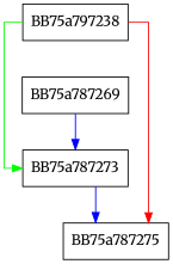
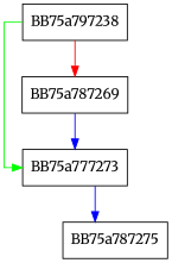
  digraph {
    fontname=Merriweather
    splines=ortho
    node [fontname=Merriweather shape=box]
    edge [color=blue fontname=Merriweather]
    n1 [label=BB75a797238]
-   BB75a787273
+   BB75a787273 [label=BB75a777273]
    BB75a787269
    BB75a787275
    n1 -> BB75a787273 [color=green]
-   n1 -> BB75a787275 [color=red]
+   n1 -> BB75a787269 [color=red]
    BB75a787273 -> BB75a787275
    BB75a787269 -> BB75a787273
  }
